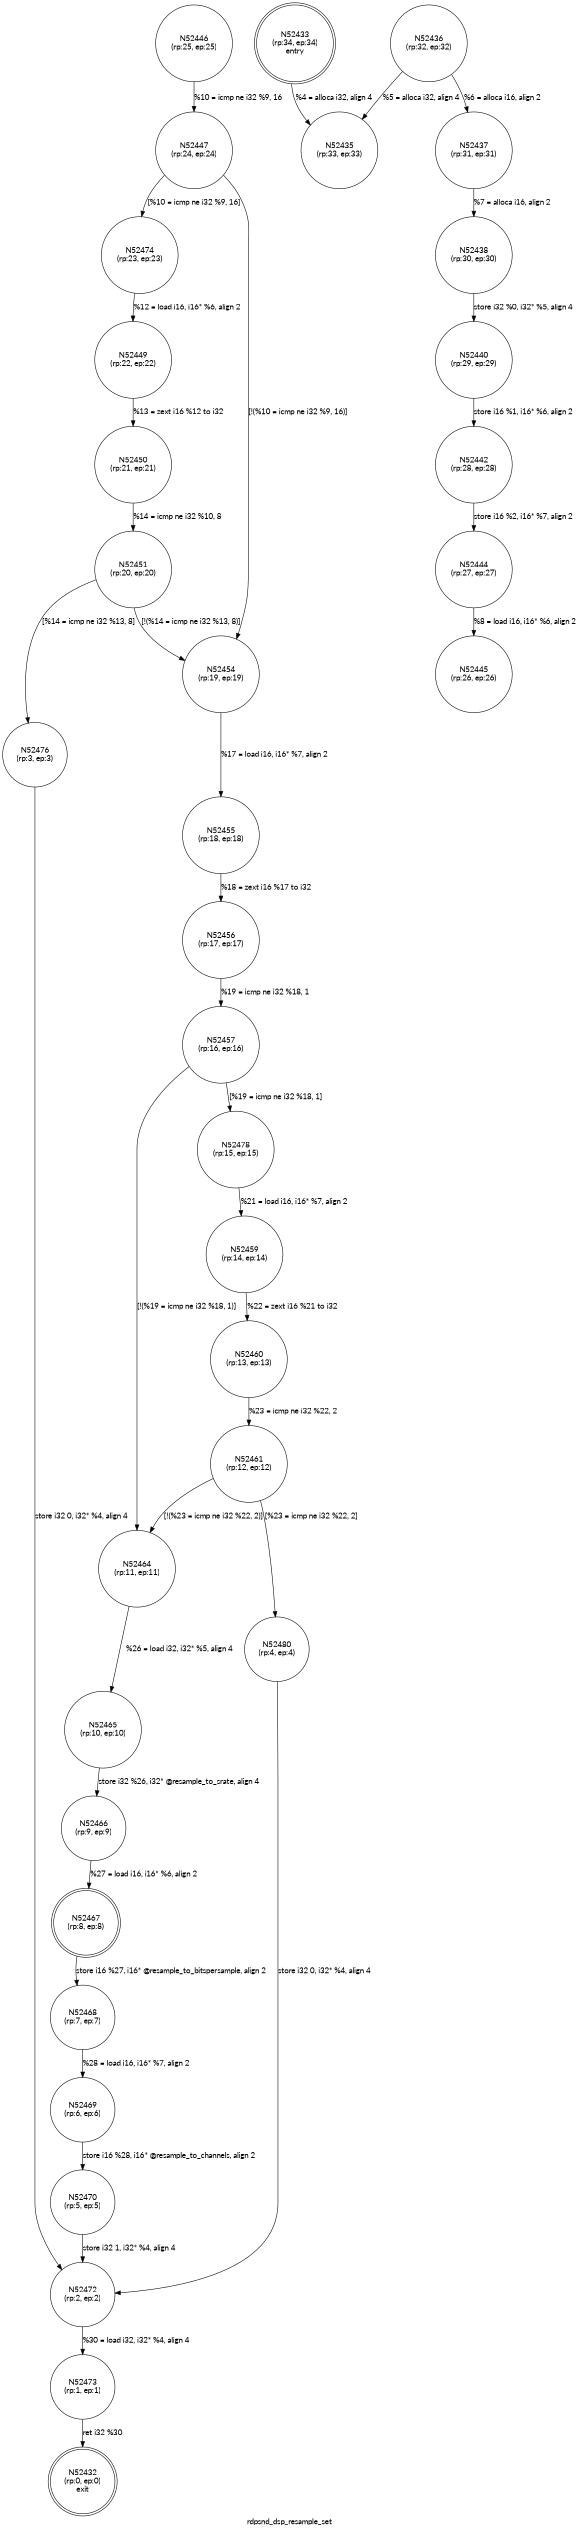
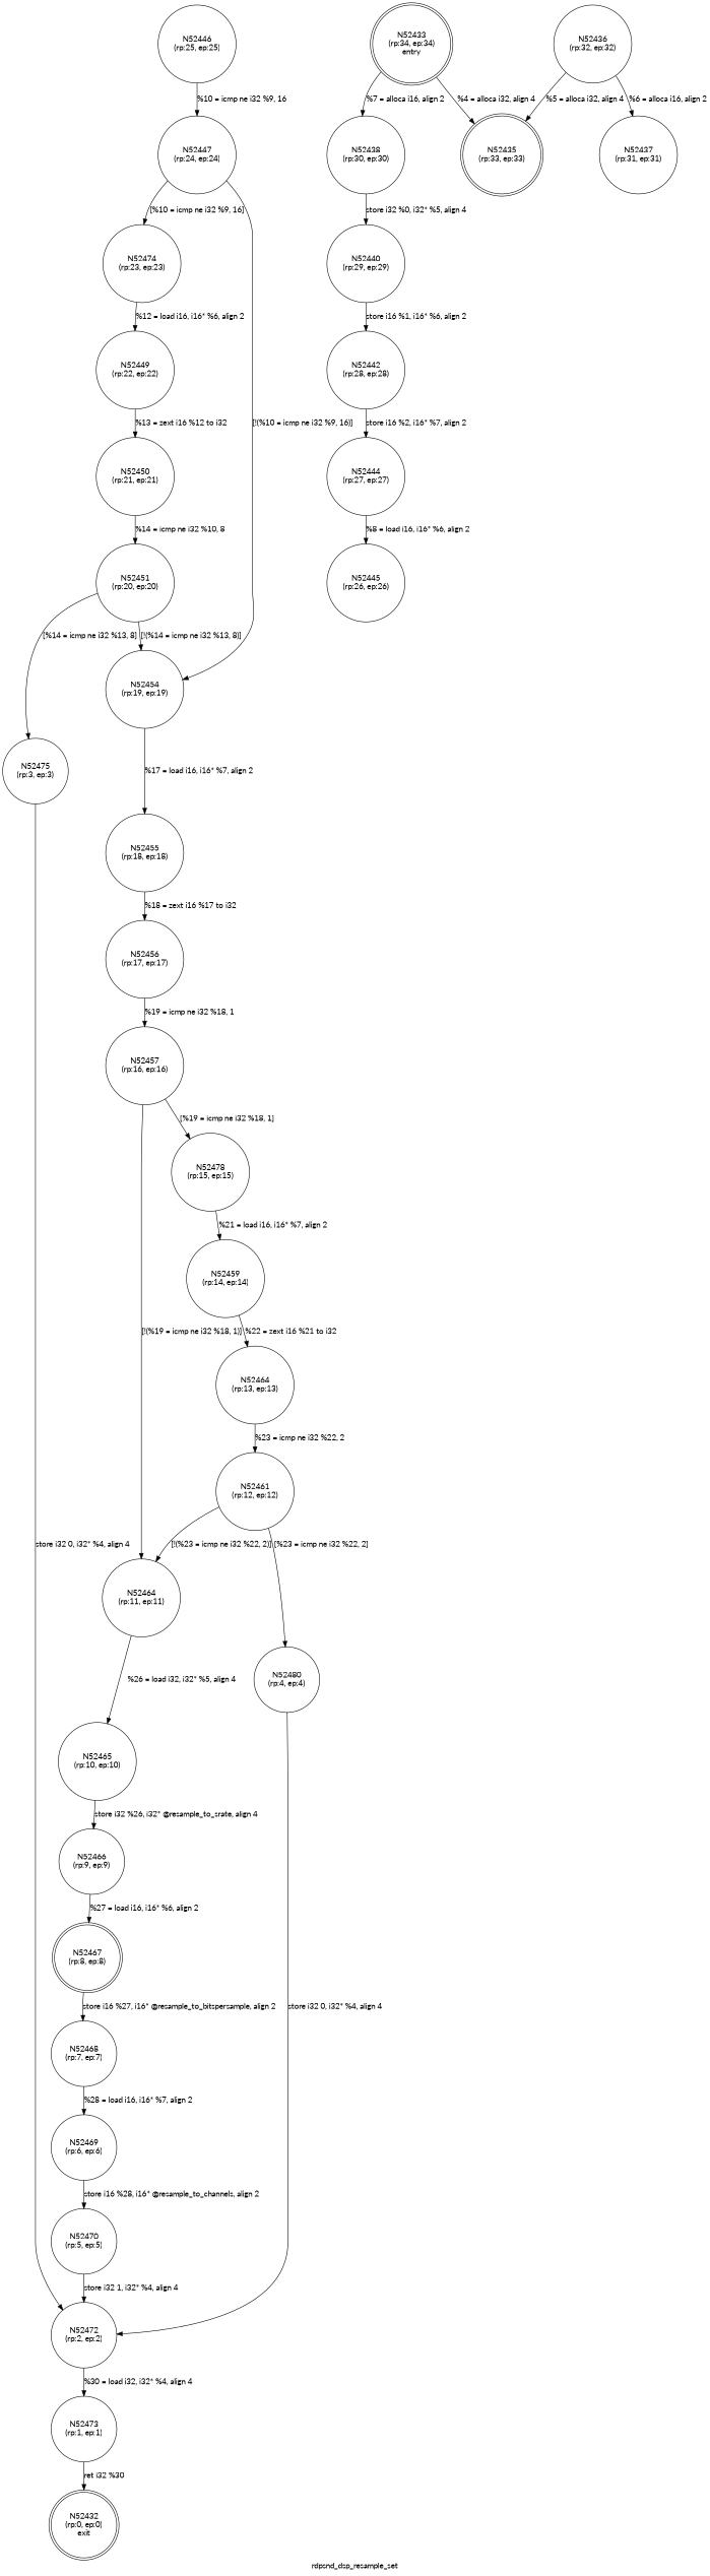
  digraph {
    fontname=Lato
    label=rdpsnd_dsp_resample_set
    node [fontname=Lato shape=circle]
    edge [fontname=Lato]
    n1 [label="N52432\n(rp:0, ep:0)\nexit" shape=doublecircle]
    n2 [label="N52433\n(rp:34, ep:34)\nentry" shape=doublecircle]
-   n3 [label="N52435\n(rp:33, ep:33)"]
+   n3 [label="N52435\n(rp:33, ep:33)" shape=doublecircle]
    n4 [label="N52436\n(rp:32, ep:32)"]
    n5 [label="N52437\n(rp:31, ep:31)"]
    n6 [label="N52438\n(rp:30, ep:30)"]
    n7 [label="N52440\n(rp:29, ep:29)"]
    n8 [label="N52442\n(rp:28, ep:28)"]
    n9 [label="N52444\n(rp:27, ep:27)"]
    n10 [label="N52445\n(rp:26, ep:26)"]
    n11 [label="N52446\n(rp:25, ep:25)"]
    n12 [label="N52447\n(rp:24, ep:24)"]
    n13 [label="N52474\n(rp:23, ep:23)"]
    n14 [label="N52454\n(rp:19, ep:19)"]
    n15 [label="N52449\n(rp:22, ep:22)"]
    n16 [label="N52455\n(rp:18, ep:18)"]
    n17 [label="N52450\n(rp:21, ep:21)"]
    n18 [label="N52456\n(rp:17, ep:17)"]
    n19 [label="N52451\n(rp:20, ep:20)"]
-   n20 [label="N52476\n(rp:3, ep:3)"]
+   n20 [label="N52475\n(rp:3, ep:3)"]
    n21 [label="N52472\n(rp:2, ep:2)"]
    n22 [label="N52473\n(rp:1, ep:1)"]
    n23 [label="N52457\n(rp:16, ep:16)"]
    n24 [label="N52478\n(rp:15, ep:15)"]
    n25 [label="N52464\n(rp:11, ep:11)"]
    n26 [label="N52459\n(rp:14, ep:14)"]
    n27 [label="N52465\n(rp:10, ep:10)"]
-   n28 [label="N52460\n(rp:13, ep:13)"]
+   n28 [label="N52464\n(rp:13, ep:13)"]
    n29 [label="N52466\n(rp:9, ep:9)"]
    n30 [label="N52461\n(rp:12, ep:12)"]
    n31 [label="N52480\n(rp:4, ep:4)"]
    n32 [label="N52467\n(rp:8, ep:8)" shape=doublecircle]
    n33 [label="N52468\n(rp:7, ep:7)"]
    n34 [label="N52469\n(rp:6, ep:6)"]
    n35 [label="N52470\n(rp:5, ep:5)"]
    n2 -> n3 [label="%4 = alloca i32, align 4"]
    n4 -> n3 [label="%5 = alloca i32, align 4"]
    n4 -> n5 [label="%6 = alloca i16, align 2"]
-   n5 -> n6 [label="%7 = alloca i16, align 2"]
+   n2 -> n6 [label="%7 = alloca i16, align 2"]
    n6 -> n7 [label="store i32 %0, i32* %5, align 4"]
    n7 -> n8 [label="store i16 %1, i16* %6, align 2"]
    n8 -> n9 [label="store i16 %2, i16* %7, align 2"]
    n9 -> n10 [label="%8 = load i16, i16* %6, align 2"]
    n11 -> n12 [label="%10 = icmp ne i32 %9, 16"]
    n12 -> n13 [label="[%10 = icmp ne i32 %9, 16]"]
    n12 -> n14 [label="[!(%10 = icmp ne i32 %9, 16)]"]
    n13 -> n15 [label="%12 = load i16, i16* %6, align 2"]
    n14 -> n16 [label="%17 = load i16, i16* %7, align 2"]
    n15 -> n17 [label="%13 = zext i16 %12 to i32"]
    n16 -> n18 [label="%18 = zext i16 %17 to i32"]
    n17 -> n19 [label="%14 = icmp ne i32 %10, 8"]
    n18 -> n23 [label="%19 = icmp ne i32 %18, 1"]
    n19 -> n14 [label="[!(%14 = icmp ne i32 %13, 8)]"]
    n19 -> n20 [label="[%14 = icmp ne i32 %13, 8]"]
    n20 -> n21 [label="store i32 0, i32* %4, align 4"]
    n21 -> n22 [label="%30 = load i32, i32* %4, align 4"]
    n22 -> n1 [label="ret i32 %30"]
    n23 -> n24 [label="[%19 = icmp ne i32 %18, 1]"]
    n23 -> n25 [label="[!(%19 = icmp ne i32 %18, 1)]"]
    n24 -> n26 [label="%21 = load i16, i16* %7, align 2"]
    n25 -> n27 [label="%26 = load i32, i32* %5, align 4"]
    n26 -> n28 [label="%22 = zext i16 %21 to i32"]
    n27 -> n29 [label="store i32 %26, i32* @resample_to_srate, align 4"]
    n28 -> n30 [label="%23 = icmp ne i32 %22, 2"]
    n29 -> n32 [label="%27 = load i16, i16* %6, align 2"]
    n30 -> n25 [label="[!(%23 = icmp ne i32 %22, 2)]"]
    n30 -> n31 [label="[%23 = icmp ne i32 %22, 2]"]
    n31 -> n21 [label="store i32 0, i32* %4, align 4"]
    n32 -> n33 [label="store i16 %27, i16* @resample_to_bitspersample, align 2"]
    n33 -> n34 [label="%28 = load i16, i16* %7, align 2"]
    n34 -> n35 [label="store i16 %28, i16* @resample_to_channels, align 2"]
    n35 -> n21 [label="store i32 1, i32* %4, align 4"]
  }
